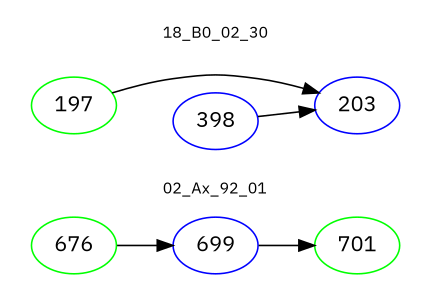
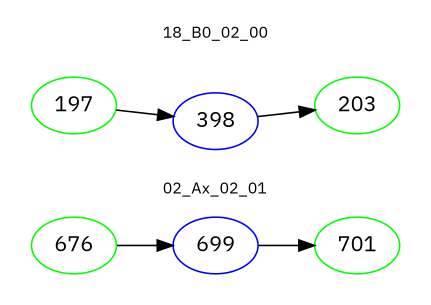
  digraph {
    fontname="IBM Plex Sans"
    rankdir=LR
    node [color=green fontname="IBM Plex Sans"]
    edge [color=black fontname="IBM Plex Sans"]
    n1 [label=676]
    n2 [color=blue label=699]
    n3 [label=701]
    n4 [label=197]
    n5 [color=blue label=398]
-   n6 [color=blue label=203]
+   n6 [label=203]
    subgraph cluster_1 {
      color=white
      fontsize=10
-     label="02_Ax_92_01"
+     label="02_Ax_02_01"
      n1
      n2
      n3
    }
    subgraph cluster_2 {
      color=white
      fontsize=10
-     label="18_B0_02_30"
+     label="18_B0_02_00"
      n4
      n5
      n6
    }
    n1 -> n2
    n2 -> n3
-   n4 -> n6
+   n4 -> n5
    n5 -> n6
  }
